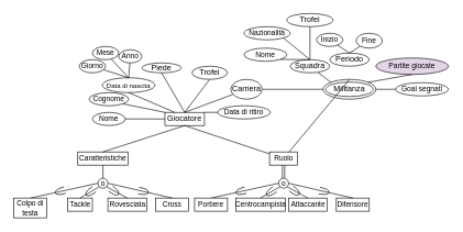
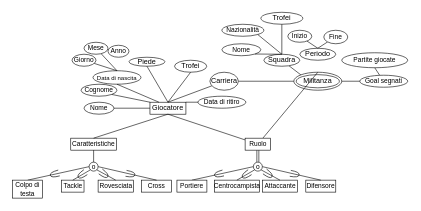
  <mxCell id="0" />
  <mxCell id="1" parent="0" />
  <mxCell id="2" value="Giocatore" style="rounded=0;whiteSpace=wrap;html=1;" parent="1" vertex="1"><mxGeometry x="249" y="170" width="60" height="20" as="geometry" /></mxCell>
  <mxCell id="3" value="&lt;font style=&quot;font-size: 11px;&quot;&gt;Nome&lt;/font&gt;" style="ellipse;whiteSpace=wrap;html=1;" parent="1" vertex="1"><mxGeometry x="139" y="170" width="50" height="20" as="geometry" /></mxCell>
  <mxCell id="4" value="&lt;font style=&quot;font-size: 11px;&quot;&gt;Cognome&lt;/font&gt;" style="ellipse;whiteSpace=wrap;html=1;" parent="1" vertex="1"><mxGeometry x="134" y="140" width="60" height="20" as="geometry" /></mxCell>
  <mxCell id="5" value="&lt;font style=&quot;font-size: 10px;&quot;&gt;Data di nascita&lt;/font&gt;" style="ellipse;whiteSpace=wrap;html=1;" parent="1" vertex="1"><mxGeometry x="154" y="117.5" width="80" height="22.5" as="geometry" /></mxCell>
  <mxCell id="6" value="Piede" style="ellipse;whiteSpace=wrap;html=1;" parent="1" vertex="1"><mxGeometry x="214" y="95" width="60" height="15" as="geometry" /></mxCell>
  <mxCell id="7" value="" style="endArrow=none;html=1;rounded=0;exitX=1;exitY=0.5;exitDx=0;exitDy=0;entryX=0;entryY=0.5;entryDx=0;entryDy=0;" parent="1" source="3" target="2" edge="1"><mxGeometry width="50" height="50" relative="1" as="geometry"><mxPoint x="199" y="227.5" as="sourcePoint" /><mxPoint x="249" y="177.5" as="targetPoint" /></mxGeometry></mxCell>
  <mxCell id="8" value="" style="endArrow=none;html=1;rounded=0;entryX=1;entryY=1;entryDx=0;entryDy=0;exitX=0;exitY=0;exitDx=0;exitDy=0;" parent="1" source="2" target="4" edge="1"><mxGeometry width="50" height="50" relative="1" as="geometry"><mxPoint x="259" y="170" as="sourcePoint" /><mxPoint x="309" y="120" as="targetPoint" /></mxGeometry></mxCell>
  <mxCell id="9" value="" style="endArrow=none;html=1;rounded=0;entryX=0.5;entryY=1;entryDx=0;entryDy=0;exitX=0.25;exitY=0;exitDx=0;exitDy=0;" parent="1" source="2" target="5" edge="1"><mxGeometry width="50" height="50" relative="1" as="geometry"><mxPoint x="279" y="170" as="sourcePoint" /><mxPoint x="329" y="120" as="targetPoint" /></mxGeometry></mxCell>
  <mxCell id="10" value="" style="endArrow=none;html=1;rounded=0;entryX=0.5;entryY=1;entryDx=0;entryDy=0;exitX=0.5;exitY=0;exitDx=0;exitDy=0;" parent="1" source="2" target="6" edge="1"><mxGeometry width="50" height="50" relative="1" as="geometry"><mxPoint x="309" y="170" as="sourcePoint" /><mxPoint x="349" y="120" as="targetPoint" /></mxGeometry></mxCell>
  <mxCell id="11" value="" style="endArrow=none;html=1;rounded=0;entryX=0.5;entryY=1;entryDx=0;entryDy=0;" parent="1" source="45" target="2" edge="1"><mxGeometry width="50" height="50" relative="1" as="geometry"><mxPoint x="279" y="220" as="sourcePoint" /><mxPoint x="279" y="200" as="targetPoint" /><Array as="points" /></mxGeometry></mxCell>
  <mxCell id="12" value="" style="endArrow=none;html=1;rounded=0;exitX=0.5;exitY=0;exitDx=0;exitDy=0;" parent="1" source="5" target="13" edge="1"><mxGeometry width="50" height="50" relative="1" as="geometry"><mxPoint x="229" y="110" as="sourcePoint" /><mxPoint x="199" y="90" as="targetPoint" /></mxGeometry></mxCell>
  <mxCell id="13" value="&lt;font style=&quot;font-size: 11px;&quot;&gt;Giorno&lt;/font&gt;" style="ellipse;whiteSpace=wrap;html=1;" parent="1" vertex="1"><mxGeometry x="119" y="90" width="40" height="20" as="geometry" /></mxCell>
  <mxCell id="14" value="" style="endArrow=none;html=1;rounded=0;exitX=0.5;exitY=0;exitDx=0;exitDy=0;" parent="1" source="5" target="15" edge="1"><mxGeometry width="50" height="50" relative="1" as="geometry"><mxPoint x="219" y="110" as="sourcePoint" /><mxPoint x="189" y="80" as="targetPoint" /></mxGeometry></mxCell>
  <mxCell id="15" value="&lt;font style=&quot;font-size: 11px;&quot;&gt;Mese&lt;/font&gt;" style="ellipse;whiteSpace=wrap;html=1;" parent="1" vertex="1"><mxGeometry x="139" y="70" width="40" height="20" as="geometry" /></mxCell>
- <mxCell id="16" value="" style="endArrow=none;html=1;rounded=0;exitX=0.5;exitY=0;exitDx=0;exitDy=0;" parent="1" source="5" target="17" edge="1"><mxGeometry width="50" height="50" relative="1" as="geometry"><mxPoint x="229" y="110" as="sourcePoint" /><mxPoint x="229" y="80" as="targetPoint" /></mxGeometry></mxCell>
  <mxCell id="17" value="&lt;font style=&quot;font-size: 11px;&quot;&gt;Anno&lt;/font&gt;" style="ellipse;whiteSpace=wrap;html=1;" parent="1" vertex="1"><mxGeometry x="179" y="75" width="35" height="20" as="geometry" /></mxCell>
  <mxCell id="18" value="&lt;font style=&quot;font-size: 11px;&quot;&gt;Nome&lt;/font&gt;" style="ellipse;whiteSpace=wrap;html=1;" parent="1" vertex="1"><mxGeometry x="369" y="72.5" width="65" height="20" as="geometry" /></mxCell>
  <mxCell id="19" value="&lt;font style=&quot;font-size: 11px;&quot;&gt;Nazionalità&lt;/font&gt;" style="ellipse;whiteSpace=wrap;html=1;" parent="1" vertex="1"><mxGeometry x="369" y="40" width="70" height="20" as="geometry" /></mxCell>
  <mxCell id="20" value="Militanza" style="ellipse;shape=doubleEllipse;whiteSpace=wrap;html=1;" parent="1" vertex="1"><mxGeometry x="489" y="120" width="80" height="30" as="geometry" /></mxCell>
  <mxCell id="21" value="" style="endArrow=none;html=1;rounded=0;entryX=0;entryY=0.5;entryDx=0;entryDy=0;exitX=1;exitY=0.5;exitDx=0;exitDy=0;" parent="1" source="35" target="20" edge="1"><mxGeometry width="50" height="50" relative="1" as="geometry"><mxPoint x="529" y="170" as="sourcePoint" /><mxPoint x="409" y="180" as="targetPoint" /><Array as="points" /></mxGeometry></mxCell>
  <mxCell id="22" value="" style="endArrow=none;html=1;rounded=0;exitX=0;exitY=0;exitDx=0;exitDy=0;" parent="1" source="20" target="23" edge="1"><mxGeometry width="50" height="50" relative="1" as="geometry"><mxPoint x="519" y="120" as="sourcePoint" /><mxPoint x="489" y="100" as="targetPoint" /></mxGeometry></mxCell>
  <mxCell id="23" value="Squadra" style="ellipse;whiteSpace=wrap;html=1;" parent="1" vertex="1"><mxGeometry x="439" y="90" width="60" height="20" as="geometry" /></mxCell>
  <mxCell id="24" value="" style="endArrow=none;html=1;rounded=0;exitX=0.5;exitY=0;exitDx=0;exitDy=0;" parent="1" source="20" target="45" edge="1"><mxGeometry width="50" height="50" relative="1" as="geometry"><mxPoint x="519" y="117.5" as="sourcePoint" /><mxPoint x="529" y="100" as="targetPoint" /></mxGeometry></mxCell>
  <mxCell id="25" value="Periodo" style="ellipse;whiteSpace=wrap;html=1;" parent="1" vertex="1"><mxGeometry x="499" y="80" width="60" height="20" as="geometry" /></mxCell>
  <mxCell id="26" value="" style="endArrow=none;html=1;rounded=0;exitX=0.5;exitY=0;exitDx=0;exitDy=0;" parent="1" source="25" target="27" edge="1"><mxGeometry width="50" height="50" relative="1" as="geometry"><mxPoint x="519" y="80" as="sourcePoint" /><mxPoint x="509" y="60" as="targetPoint" /></mxGeometry></mxCell>
  <mxCell id="27" value="&lt;font style=&quot;font-size: 11px;&quot;&gt;Inizio&lt;/font&gt;" style="ellipse;whiteSpace=wrap;html=1;" parent="1" vertex="1"><mxGeometry x="479" y="50" width="40" height="20" as="geometry" /></mxCell>
  <mxCell id="28" value="" style="endArrow=none;html=1;rounded=0;" parent="1" target="29" edge="1"><mxGeometry width="50" height="50" relative="1" as="geometry"><mxPoint x="529" y="80" as="sourcePoint" /><mxPoint x="539" y="70" as="targetPoint" /></mxGeometry></mxCell>
  <mxCell id="29" value="&lt;font style=&quot;font-size: 11px;&quot;&gt;Fine&lt;/font&gt;" style="ellipse;whiteSpace=wrap;html=1;" parent="1" vertex="1"><mxGeometry x="539" y="50" width="40" height="22.5" as="geometry" /></mxCell>
- <mxCell id="30" value="&lt;font style=&quot;font-size: 11px;&quot;&gt;Partite giocate&lt;/font&gt;" style="ellipse;whiteSpace=wrap;html=1;fillColor=#e1d5e7;" parent="1" vertex="1"><mxGeometry x="569" y="87.5" width="110" height="25" as="geometry" /></mxCell>
- <mxCell id="31" value="" style="endArrow=none;html=1;rounded=0;exitX=0.5;exitY=1;exitDx=0;exitDy=0;entryX=1;entryY=0;entryDx=0;entryDy=0;" parent="1" source="30" target="20" edge="1"><mxGeometry width="50" height="50" relative="1" as="geometry"><mxPoint x="449" y="180" as="sourcePoint" /><mxPoint x="499" y="130" as="targetPoint" /></mxGeometry></mxCell>
+ <mxCell id="30" value="&lt;font style=&quot;font-size: 11px;&quot;&gt;Partite giocate&lt;/font&gt;" style="ellipse;whiteSpace=wrap;html=1;" parent="1" vertex="1"><mxGeometry x="569" y="87.5" width="110" height="25" as="geometry" /></mxCell>
+ <mxCell id="31" value="" style="endArrow=none;html=1;rounded=0;exitX=0.5;exitY=1;exitDx=0;exitDy=0;" parent="1" source="30" target="32" edge="1"><mxGeometry width="50" height="50" relative="1" as="geometry"><mxPoint x="449" y="180" as="sourcePoint" /><mxPoint x="499" y="130" as="targetPoint" /></mxGeometry></mxCell>
  <mxCell id="32" value="&lt;font style=&quot;font-size: 11px;&quot;&gt;Goal segnati&lt;/font&gt;" style="ellipse;whiteSpace=wrap;html=1;" parent="1" vertex="1"><mxGeometry x="599" y="125" width="80" height="20" as="geometry" /></mxCell>
  <mxCell id="33" value="" style="endArrow=none;html=1;rounded=0;entryX=0;entryY=0.5;entryDx=0;entryDy=0;exitX=1;exitY=0.5;exitDx=0;exitDy=0;" parent="1" source="20" target="32" edge="1"><mxGeometry width="50" height="50" relative="1" as="geometry"><mxPoint x="569" y="140" as="sourcePoint" /><mxPoint x="619" y="90" as="targetPoint" /></mxGeometry></mxCell>
  <mxCell id="34" value="" style="endArrow=none;html=1;rounded=0;exitX=0.5;exitY=0;exitDx=0;exitDy=0;" parent="1" source="2" target="35" edge="1"><mxGeometry width="50" height="50" relative="1" as="geometry"><mxPoint x="309" y="180" as="sourcePoint" /><mxPoint x="339" y="180" as="targetPoint" /></mxGeometry></mxCell>
  <mxCell id="35" value="Carriera" style="ellipse;whiteSpace=wrap;html=1;" parent="1" vertex="1"><mxGeometry x="349" y="120" width="47.5" height="30" as="geometry" /></mxCell>
  <mxCell id="36" value="&lt;font style=&quot;font-size: 11px;&quot;&gt;Data di ritiro&lt;/font&gt;" style="ellipse;whiteSpace=wrap;html=1;" parent="1" vertex="1"><mxGeometry x="329" y="160" width="80" height="20" as="geometry" /></mxCell>
  <mxCell id="37" value="" style="endArrow=none;html=1;rounded=0;exitX=1;exitY=0;exitDx=0;exitDy=0;entryX=0;entryY=0.5;entryDx=0;entryDy=0;" parent="1" source="2" target="36" edge="1"><mxGeometry width="50" height="50" relative="1" as="geometry"><mxPoint x="339" y="170" as="sourcePoint" /><mxPoint x="389" y="120" as="targetPoint" /></mxGeometry></mxCell>
  <mxCell id="38" value="Trofei" style="ellipse;whiteSpace=wrap;html=1;" parent="1" vertex="1"><mxGeometry x="434" y="20" width="70" height="20" as="geometry" /></mxCell>
  <mxCell id="39" value="Trofei" style="ellipse;whiteSpace=wrap;html=1;" parent="1" vertex="1"><mxGeometry x="290" y="100" width="53.75" height="20" as="geometry" /></mxCell>
  <mxCell id="40" value="" style="endArrow=none;html=1;rounded=0;entryX=0.5;entryY=1;entryDx=0;entryDy=0;exitX=0.5;exitY=0;exitDx=0;exitDy=0;" parent="1" source="23" target="38" edge="1"><mxGeometry width="50" height="50" relative="1" as="geometry"><mxPoint x="419" y="105" as="sourcePoint" /><mxPoint x="469" y="55" as="targetPoint" /></mxGeometry></mxCell>
  <mxCell id="41" value="" style="endArrow=none;html=1;rounded=0;entryX=1;entryY=1;entryDx=0;entryDy=0;exitX=0.5;exitY=0;exitDx=0;exitDy=0;" parent="1" source="23" target="19" edge="1"><mxGeometry width="50" height="50" relative="1" as="geometry"><mxPoint x="389" y="162.5" as="sourcePoint" /><mxPoint x="439" y="112.5" as="targetPoint" /></mxGeometry></mxCell>
  <mxCell id="42" value="" style="endArrow=none;html=1;rounded=0;entryX=1;entryY=1;entryDx=0;entryDy=0;exitX=0.5;exitY=0;exitDx=0;exitDy=0;" parent="1" source="23" target="18" edge="1"><mxGeometry width="50" height="50" relative="1" as="geometry"><mxPoint x="389" y="170" as="sourcePoint" /><mxPoint x="439" y="120" as="targetPoint" /></mxGeometry></mxCell>
  <mxCell id="43" value="" style="shape=link;html=1;rounded=0;width=3.333;exitX=0.5;exitY=1;exitDx=0;exitDy=0;entryX=0.5;entryY=0;entryDx=0;entryDy=0;" parent="1" source="45" target="44" edge="1"><mxGeometry width="100" relative="1" as="geometry"><mxPoint x="429" y="260" as="sourcePoint" /><mxPoint x="429" y="300" as="targetPoint" /></mxGeometry></mxCell>
  <mxCell id="44" value="&lt;font style=&quot;font-size: 11px;&quot;&gt;o&lt;/font&gt;" style="ellipse;whiteSpace=wrap;html=1;aspect=fixed;" parent="1" vertex="1"><mxGeometry x="421.5" y="270" width="15" height="15" as="geometry" /></mxCell>
  <mxCell id="45" value="&lt;font style=&quot;font-size: 11px;&quot;&gt;Ruolo&lt;/font&gt;" style="whiteSpace=wrap;html=1;align=center;" parent="1" vertex="1"><mxGeometry x="407.75" y="230" width="42.5" height="20" as="geometry" /></mxCell>
  <mxCell id="46" value="" style="endArrow=none;html=1;rounded=0;entryX=0;entryY=0.5;entryDx=0;entryDy=0;exitX=0.5;exitY=0;exitDx=0;exitDy=0;" parent="1" source="47" target="44" edge="1"><mxGeometry width="50" height="50" relative="1" as="geometry"><mxPoint x="359" y="300" as="sourcePoint" /><mxPoint x="414" y="285" as="targetPoint" /></mxGeometry></mxCell>
  <mxCell id="47" value="&lt;font style=&quot;font-size: 11px;&quot;&gt;Portiere&lt;/font&gt;" style="rounded=0;whiteSpace=wrap;html=1;" parent="1" vertex="1"><mxGeometry x="294" y="300" width="50" height="20" as="geometry" /></mxCell>
  <mxCell id="48" value="&lt;font style=&quot;font-size: 11px;&quot;&gt;Centrocampista&lt;/font&gt;" style="rounded=0;whiteSpace=wrap;html=1;" parent="1" vertex="1"><mxGeometry x="356.5" y="300" width="75" height="20" as="geometry" /></mxCell>
  <mxCell id="49" value="" style="endArrow=none;html=1;rounded=0;entryX=0;entryY=1;entryDx=0;entryDy=0;exitX=0.5;exitY=0;exitDx=0;exitDy=0;" parent="1" source="48" target="44" edge="1"><mxGeometry width="50" height="50" relative="1" as="geometry"><mxPoint x="409" y="330" as="sourcePoint" /><mxPoint x="459" y="280" as="targetPoint" /></mxGeometry></mxCell>
  <mxCell id="50" value="&lt;font style=&quot;font-size: 11px;&quot;&gt;Attaccante&lt;/font&gt;" style="rounded=0;whiteSpace=wrap;html=1;" parent="1" vertex="1"><mxGeometry x="436.5" y="300" width="58.75" height="20" as="geometry" /></mxCell>
  <mxCell id="51" value="" style="endArrow=none;html=1;rounded=0;entryX=1;entryY=1;entryDx=0;entryDy=0;exitX=0.5;exitY=0;exitDx=0;exitDy=0;" parent="1" source="50" target="44" edge="1"><mxGeometry width="50" height="50" relative="1" as="geometry"><mxPoint x="409" y="330" as="sourcePoint" /><mxPoint x="459" y="280" as="targetPoint" /></mxGeometry></mxCell>
  <mxCell id="52" value="&lt;font style=&quot;font-size: 11px;&quot;&gt;Difensore&lt;/font&gt;" style="rounded=0;whiteSpace=wrap;html=1;" parent="1" vertex="1"><mxGeometry x="509" y="300" width="50" height="20" as="geometry" /></mxCell>
  <mxCell id="53" value="" style="endArrow=none;html=1;rounded=0;entryX=1;entryY=0.5;entryDx=0;entryDy=0;exitX=0.5;exitY=0;exitDx=0;exitDy=0;" parent="1" source="52" target="44" edge="1"><mxGeometry width="50" height="50" relative="1" as="geometry"><mxPoint x="449" y="330" as="sourcePoint" /><mxPoint x="499" y="280" as="targetPoint" /></mxGeometry></mxCell>
  <mxCell id="54" value="" style="shape=requiredInterface;html=1;verticalLabelPosition=bottom;sketch=0;rotation=-195;" parent="1" vertex="1"><mxGeometry x="356.5" y="285" width="15" height="10" as="geometry" /></mxCell>
  <mxCell id="55" value="" style="shape=requiredInterface;html=1;verticalLabelPosition=bottom;sketch=0;rotation=-215;" parent="1" vertex="1"><mxGeometry x="401.999" y="286.001" width="15" height="10" as="geometry" /></mxCell>
  <mxCell id="56" value="" style="shape=requiredInterface;html=1;verticalLabelPosition=bottom;sketch=0;rotation=37;" parent="1" vertex="1"><mxGeometry x="438.999" y="285.001" width="15" height="10" as="geometry" /></mxCell>
  <mxCell id="57" value="" style="shape=requiredInterface;html=1;verticalLabelPosition=bottom;sketch=0;rotation=10;" parent="1" vertex="1"><mxGeometry x="482.999" y="285.001" width="15" height="10" as="geometry" /></mxCell>
  <mxCell id="58" value="&lt;font style=&quot;font-size: 11px;&quot;&gt;o&lt;/font&gt;" style="ellipse;whiteSpace=wrap;html=1;aspect=fixed;" parent="1" vertex="1"><mxGeometry x="147.5" y="270" width="15" height="15" as="geometry" /></mxCell>
  <mxCell id="59" value="" style="endArrow=none;html=1;rounded=0;entryX=0.5;entryY=1;entryDx=0;entryDy=0;" parent="1" target="60" edge="1"><mxGeometry width="50" height="50" relative="1" as="geometry"><mxPoint x="155" y="250" as="sourcePoint" /><mxPoint x="155" y="220" as="targetPoint" /><Array as="points" /></mxGeometry></mxCell>
  <mxCell id="60" value="&lt;span style=&quot;font-size: 11px;&quot;&gt;Caratteristiche&lt;/span&gt;" style="whiteSpace=wrap;html=1;align=center;" parent="1" vertex="1"><mxGeometry x="116.87" y="230" width="76.25" height="20" as="geometry" /></mxCell>
  <mxCell id="61" value="" style="endArrow=none;html=1;rounded=0;entryX=0;entryY=0.5;entryDx=0;entryDy=0;exitX=0.5;exitY=0;exitDx=0;exitDy=0;" parent="1" source="62" target="58" edge="1"><mxGeometry width="50" height="50" relative="1" as="geometry"><mxPoint x="85" y="300" as="sourcePoint" /><mxPoint x="140" y="285" as="targetPoint" /></mxGeometry></mxCell>
  <mxCell id="62" value="&lt;span style=&quot;font-size: 11px;&quot;&gt;Colpo di testa&lt;/span&gt;" style="rounded=0;whiteSpace=wrap;html=1;" parent="1" vertex="1"><mxGeometry x="20" y="300" width="50" height="30" as="geometry" /></mxCell>
  <mxCell id="63" value="&lt;span style=&quot;font-size: 11px;&quot;&gt;Tackle&lt;/span&gt;" style="rounded=0;whiteSpace=wrap;html=1;" parent="1" vertex="1"><mxGeometry x="101.5" y="300" width="37.5" height="20" as="geometry" /></mxCell>
  <mxCell id="64" value="" style="endArrow=none;html=1;rounded=0;entryX=0;entryY=1;entryDx=0;entryDy=0;exitX=0.5;exitY=0;exitDx=0;exitDy=0;" parent="1" source="63" target="58" edge="1"><mxGeometry width="50" height="50" relative="1" as="geometry"><mxPoint x="135" y="330" as="sourcePoint" /><mxPoint x="185" y="280" as="targetPoint" /></mxGeometry></mxCell>
  <mxCell id="65" value="&lt;span style=&quot;font-size: 11px;&quot;&gt;Rovesciata&lt;/span&gt;" style="rounded=0;whiteSpace=wrap;html=1;" parent="1" vertex="1"><mxGeometry x="162.5" y="300" width="58.75" height="20" as="geometry" /></mxCell>
  <mxCell id="66" value="" style="endArrow=none;html=1;rounded=0;entryX=1;entryY=1;entryDx=0;entryDy=0;exitX=0.5;exitY=0;exitDx=0;exitDy=0;" parent="1" source="65" target="58" edge="1"><mxGeometry width="50" height="50" relative="1" as="geometry"><mxPoint x="135" y="330" as="sourcePoint" /><mxPoint x="185" y="280" as="targetPoint" /></mxGeometry></mxCell>
  <mxCell id="67" value="&lt;span style=&quot;font-size: 11px;&quot;&gt;Cross&lt;/span&gt;" style="rounded=0;whiteSpace=wrap;html=1;" parent="1" vertex="1"><mxGeometry x="235" y="300" width="50" height="20" as="geometry" /></mxCell>
  <mxCell id="68" value="" style="endArrow=none;html=1;rounded=0;entryX=1;entryY=0.5;entryDx=0;entryDy=0;exitX=0.5;exitY=0;exitDx=0;exitDy=0;" parent="1" source="67" target="58" edge="1"><mxGeometry width="50" height="50" relative="1" as="geometry"><mxPoint x="175" y="330" as="sourcePoint" /><mxPoint x="225" y="280" as="targetPoint" /></mxGeometry></mxCell>
  <mxCell id="69" value="" style="shape=requiredInterface;html=1;verticalLabelPosition=bottom;sketch=0;rotation=-195;" parent="1" vertex="1"><mxGeometry x="82.5" y="285" width="15" height="10" as="geometry" /></mxCell>
  <mxCell id="70" value="" style="shape=requiredInterface;html=1;verticalLabelPosition=bottom;sketch=0;rotation=-215;" parent="1" vertex="1"><mxGeometry x="127.999" y="286.001" width="15" height="10" as="geometry" /></mxCell>
  <mxCell id="71" value="" style="shape=requiredInterface;html=1;verticalLabelPosition=bottom;sketch=0;rotation=37;" parent="1" vertex="1"><mxGeometry x="164.999" y="285.001" width="15" height="10" as="geometry" /></mxCell>
  <mxCell id="72" value="" style="shape=requiredInterface;html=1;verticalLabelPosition=bottom;sketch=0;rotation=10;" parent="1" vertex="1"><mxGeometry x="208.999" y="285.001" width="15" height="10" as="geometry" /></mxCell>
  <mxCell id="73" value="" style="endArrow=none;html=1;rounded=0;entryX=0.5;entryY=1;entryDx=0;entryDy=0;" parent="1" target="39" edge="1"><mxGeometry width="50" height="50" relative="1" as="geometry"><mxPoint x="279" y="170" as="sourcePoint" /><mxPoint x="329" y="125" as="targetPoint" /></mxGeometry></mxCell>
  <mxCell id="74" value="" style="endArrow=none;html=1;rounded=0;entryX=0.5;entryY=1;entryDx=0;entryDy=0;exitX=0.5;exitY=0;exitDx=0;exitDy=0;" parent="1" source="60" target="2" edge="1"><mxGeometry width="50" height="50" relative="1" as="geometry"><mxPoint x="150" y="290" as="sourcePoint" /><mxPoint x="200" y="240" as="targetPoint" /><Array as="points" /></mxGeometry></mxCell>
  <mxCell id="75" value="" style="endArrow=none;html=1;rounded=0;entryX=0.5;entryY=1;entryDx=0;entryDy=0;exitX=0.5;exitY=0;exitDx=0;exitDy=0;" parent="1" source="58" target="60" edge="1"><mxGeometry width="50" height="50" relative="1" as="geometry"><mxPoint x="190" y="300" as="sourcePoint" /><mxPoint x="240" y="250" as="targetPoint" /></mxGeometry></mxCell>
